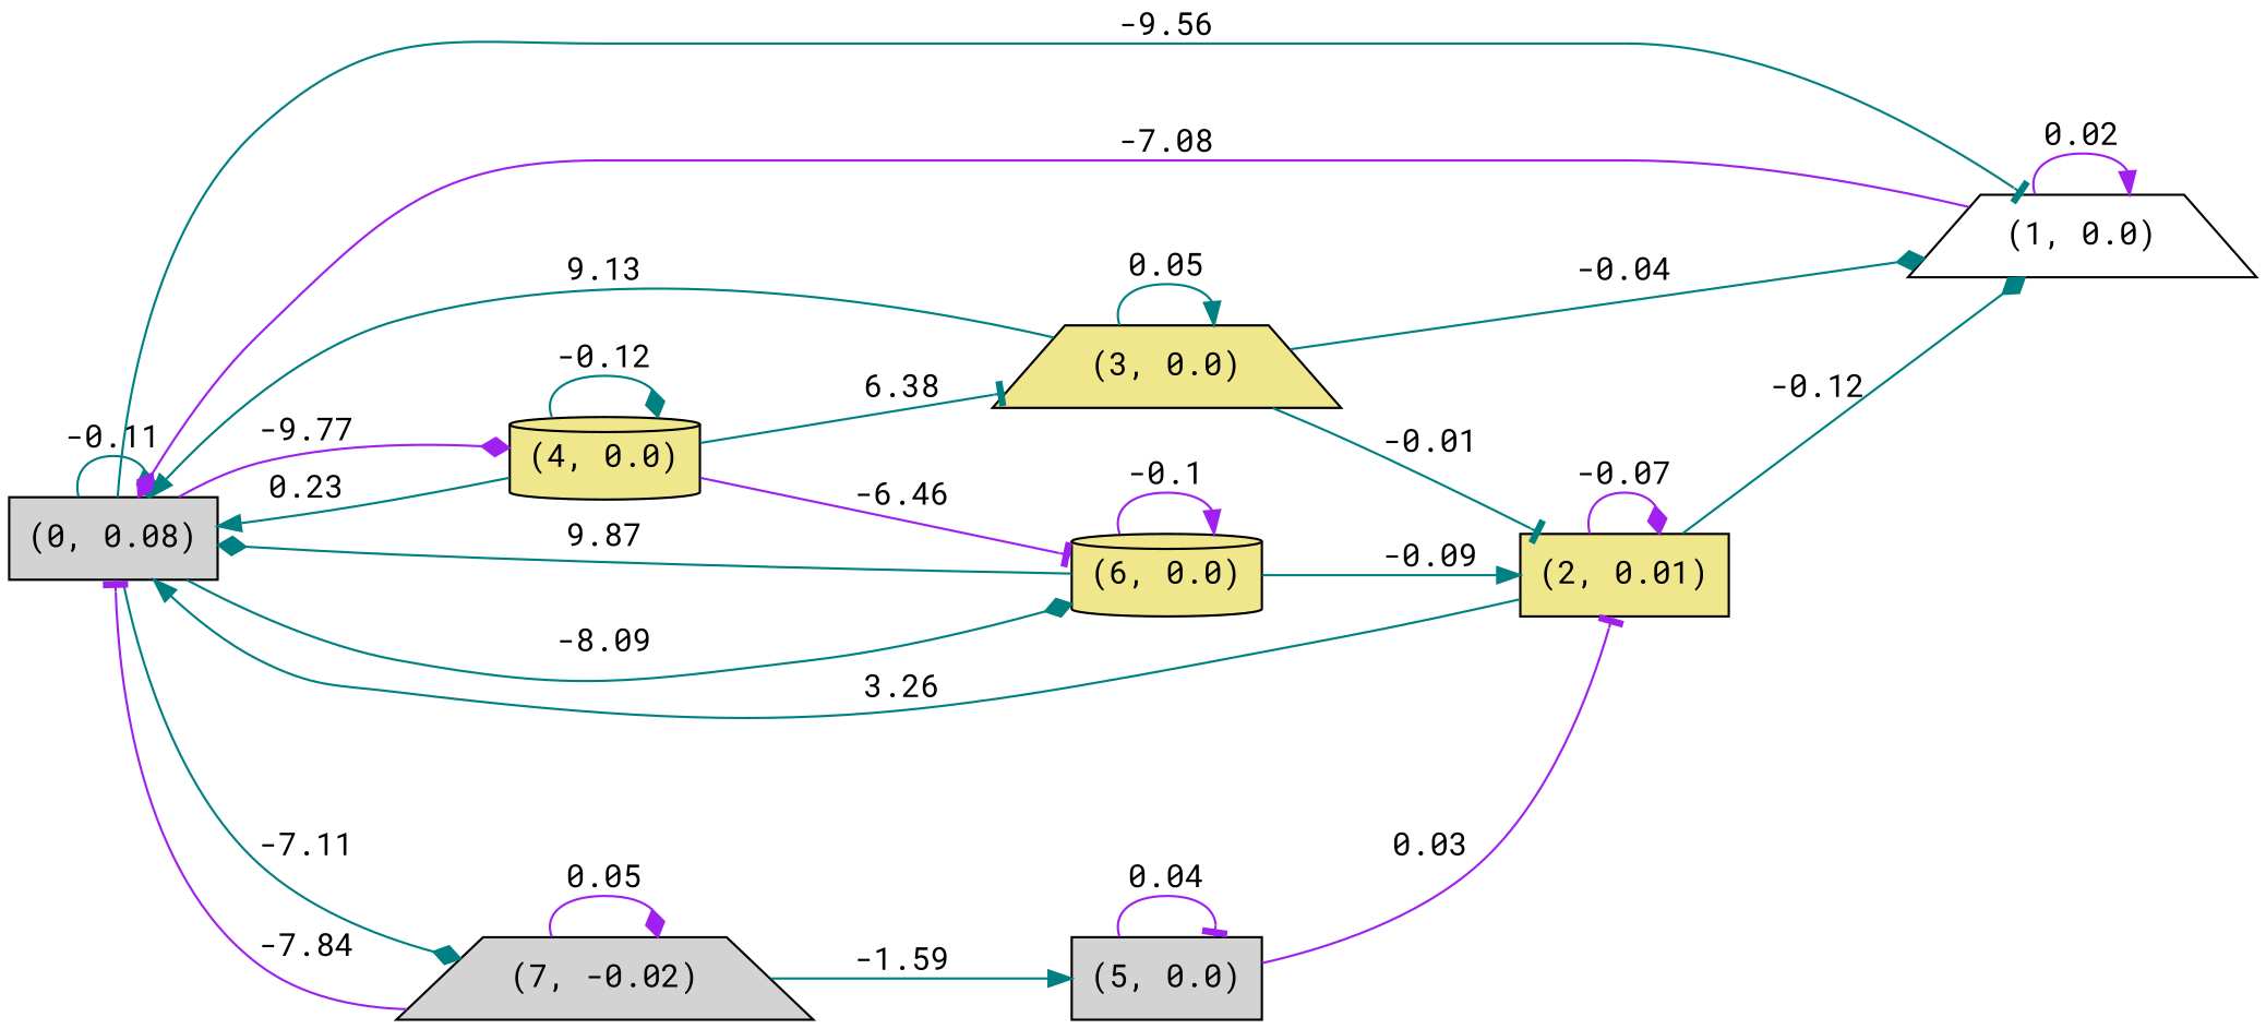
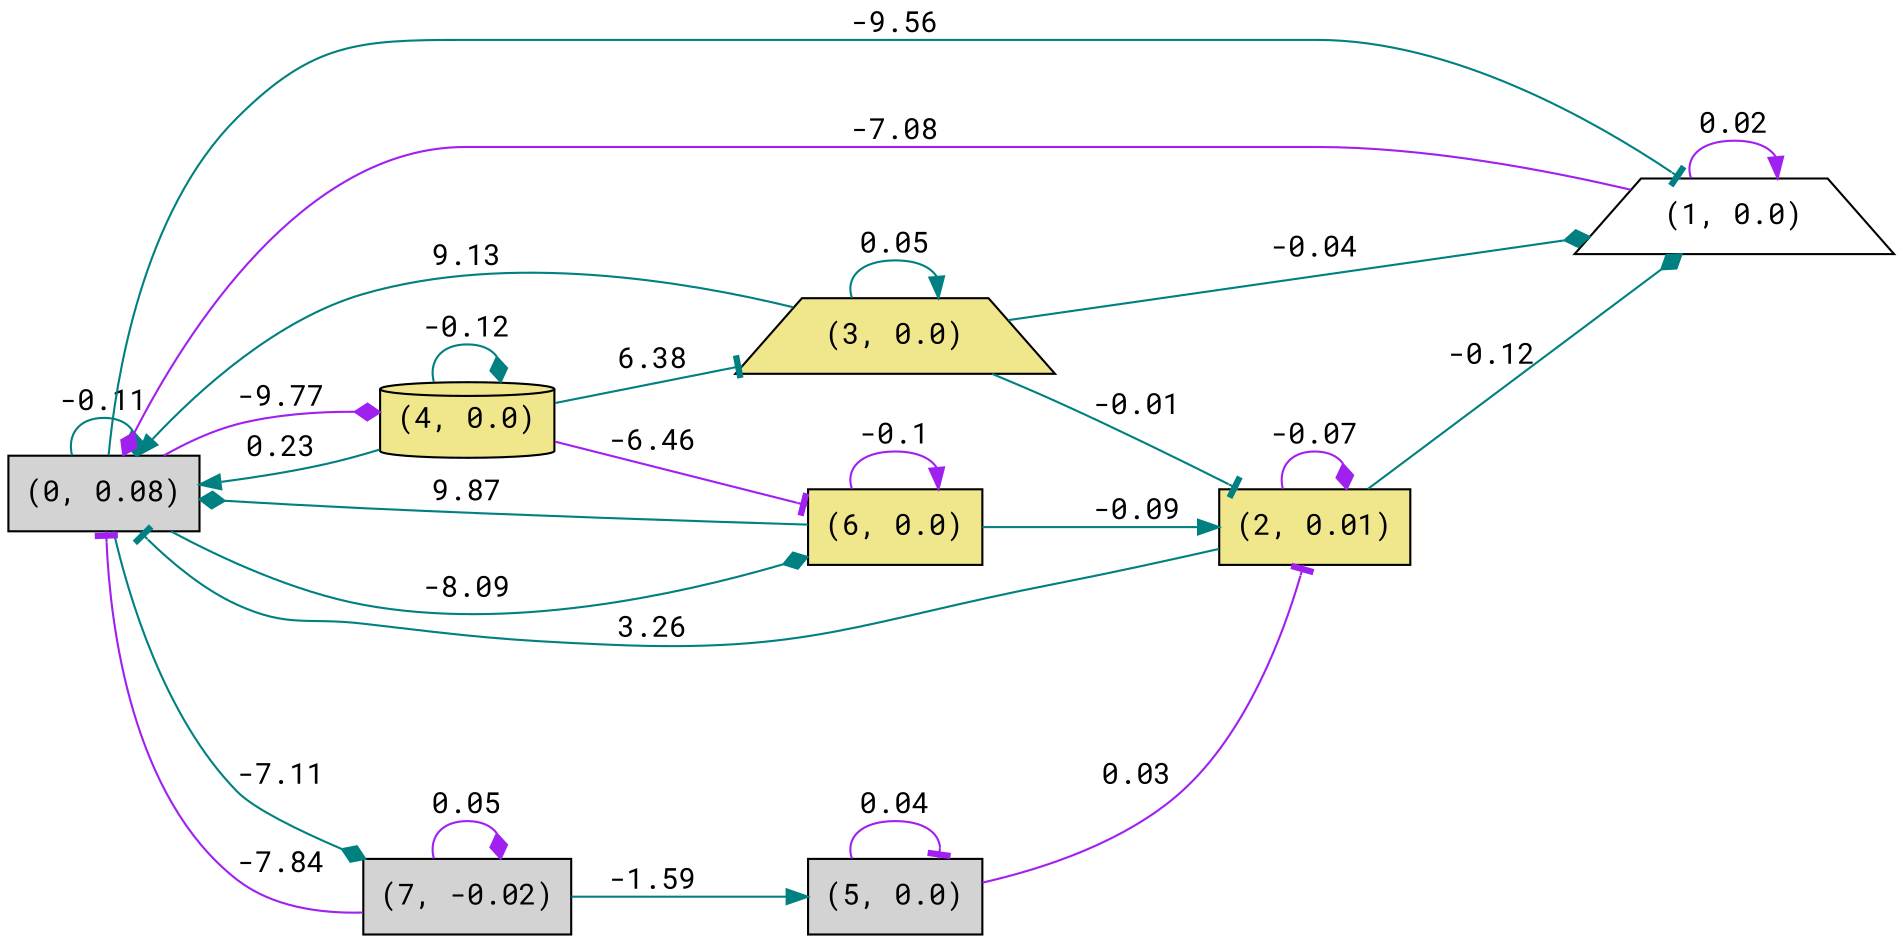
  digraph {
    fontname="Roboto Mono"
    rankdir=LR
    node [fillcolor=khaki fontname="Roboto Mono" shape=box style=filled]
    edge [arrowhead=diamond color=teal fontname="Roboto Mono"]
    n1 [fillcolor=lightgrey label="(0, 0.08)"]
    n2 [fillcolor=white label="(1, 0.0)" shape=trapezium]
    n3 [label="(4, 0.0)" shape=cylinder]
-   n4 [label="(6, 0.0)" shape=cylinder]
-   n5 [fillcolor=lightgrey label="(7, -0.02)" shape=trapezium]
+   n4 [label="(6, 0.0)"]
+   n5 [fillcolor=lightgrey label="(7, -0.02)"]
    n6 [label="(3, 0.0)" shape=trapezium]
    n7 [label="(2, 0.01)"]
    n8 [fillcolor=lightgrey label="(5, 0.0)"]
    n1 -> n1 [label=-0.11]
    n1 -> n2 [arrowhead=tee label=-9.56]
    n1 -> n3 [color=purple label=-9.77]
    n1 -> n4 [label=-8.09]
    n1 -> n5 [label=-7.11]
    n2 -> n1 [color=purple label=-7.08]
    n2 -> n2 [arrowhead=normal color=purple label=0.02]
    n3 -> n1 [arrowhead=normal label=0.23]
    n3 -> n3 [label=-0.12]
    n3 -> n4 [arrowhead=tee color=purple label=-6.46]
    n3 -> n6 [arrowhead=tee label=6.38]
    n4 -> n1 [label=9.87]
    n4 -> n4 [arrowhead=normal color=purple label=-0.1]
    n4 -> n7 [arrowhead=normal label=-0.09]
    n5 -> n1 [arrowhead=tee color=purple label=-7.84]
    n5 -> n5 [color=purple label=0.05]
    n5 -> n8 [arrowhead=normal label=-1.59]
    n6 -> n1 [arrowhead=normal label=9.13]
    n6 -> n2 [label=-0.04]
    n6 -> n6 [arrowhead=normal label=0.05]
    n6 -> n7 [arrowhead=tee label=-0.01]
-   n7 -> n1 [arrowhead=normal label=3.26]
+   n7 -> n1 [arrowhead=tee label=3.26]
    n7 -> n2 [label=-0.12]
    n7 -> n7 [color=purple label=-0.07]
    n8 -> n7 [arrowhead=tee color=purple label=0.03]
    n8 -> n8 [arrowhead=tee color=purple label=0.04]
  }
